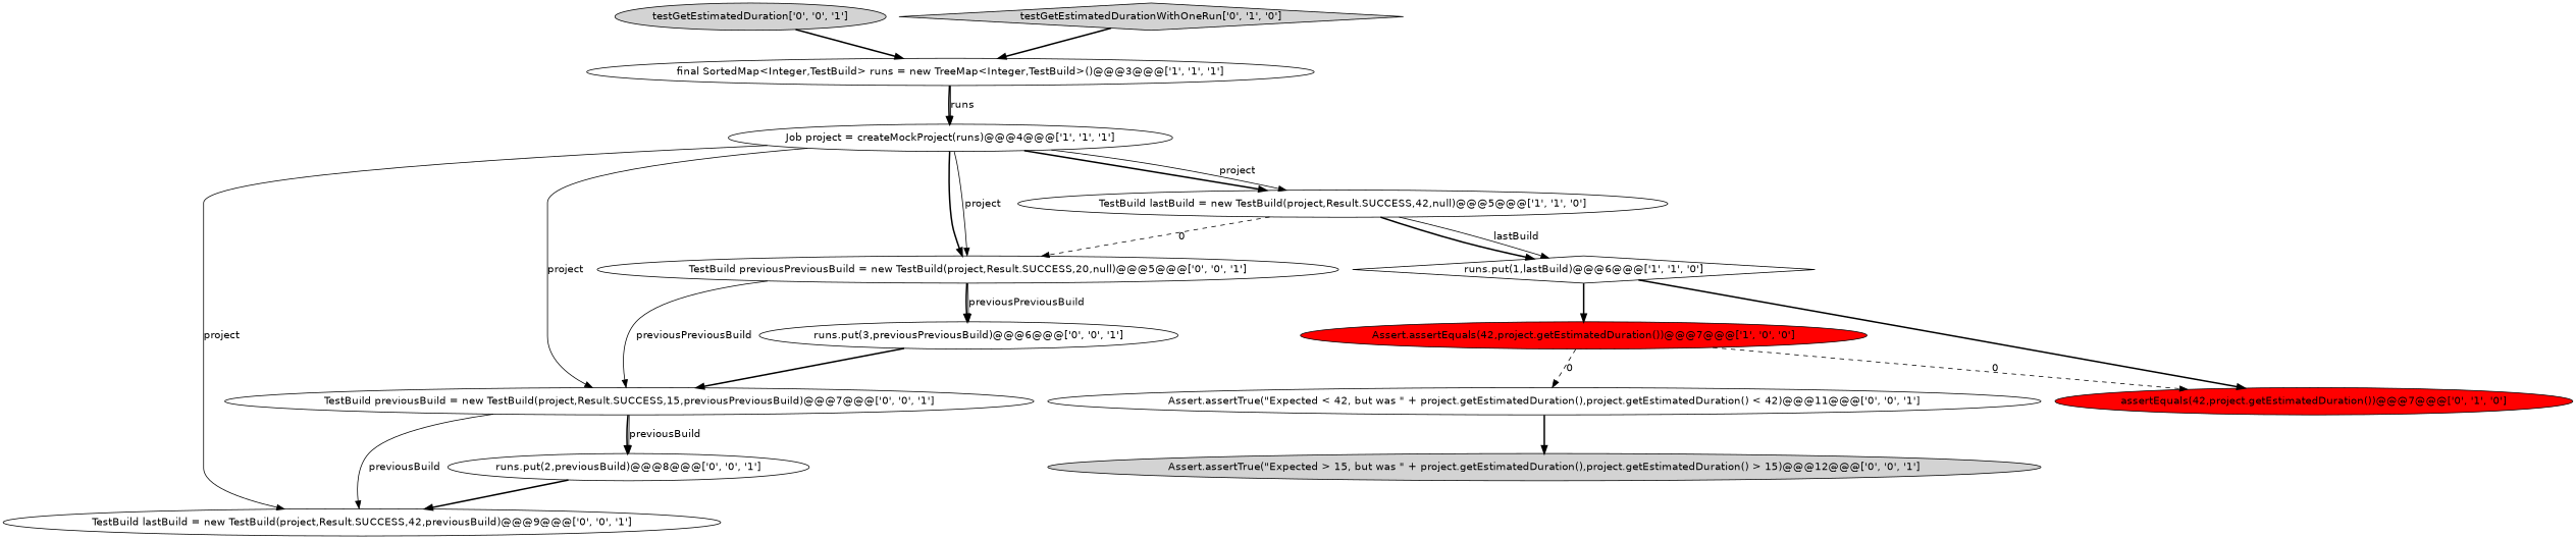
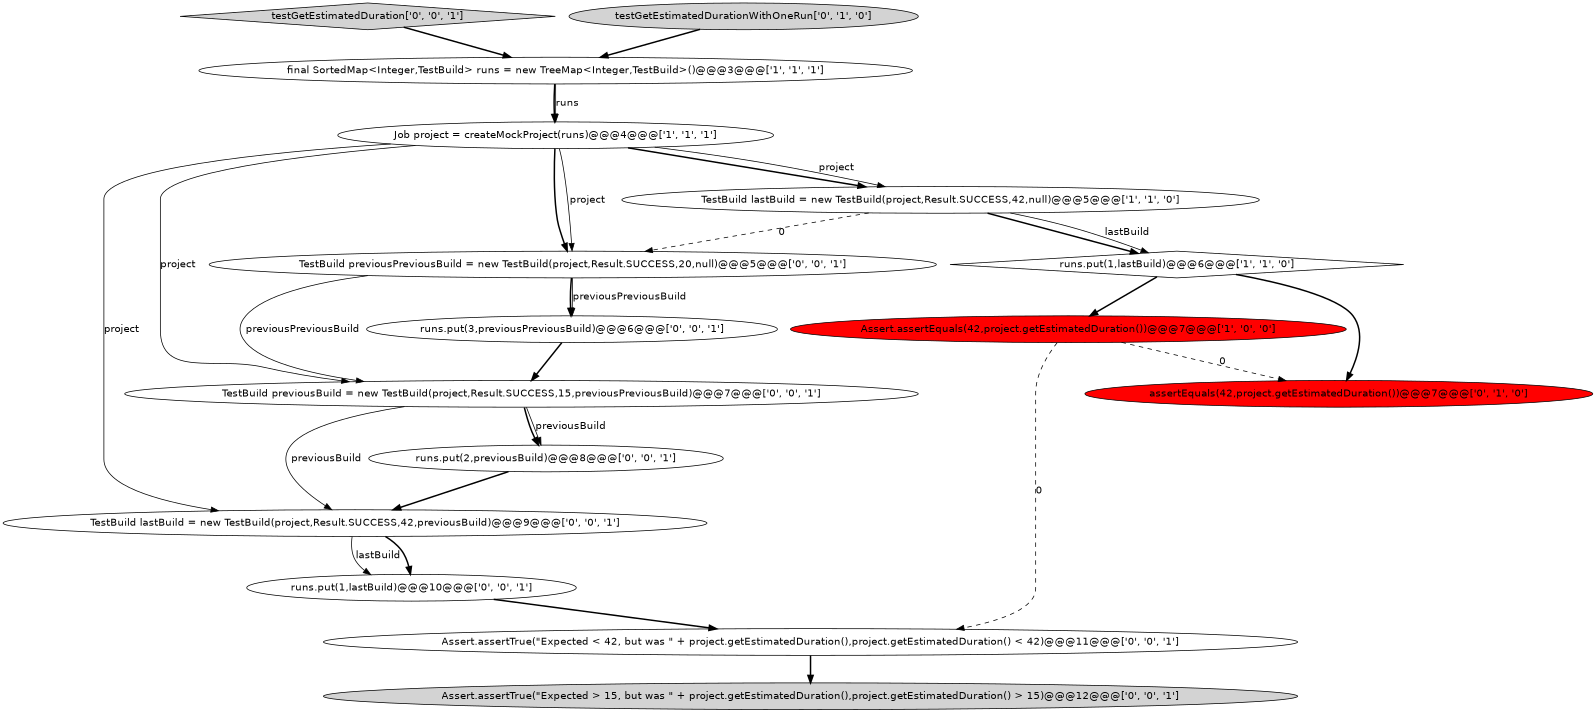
  digraph {
    fontname="DejaVu Sans"
    node [fillcolor=white fontname="DejaVu Sans" shape=ellipse style=filled]
    edge [fontname="DejaVu Sans" style=bold]
    n1 [fillcolor=red label="Assert.assertEquals(42,project.getEstimatedDuration())@@@7@@@['1', '0', '0']"]
    n2 [label="Assert.assertTrue(\"Expected < 42, but was \" + project.getEstimatedDuration(),project.getEstimatedDuration() < 42)@@@11@@@['0', '0', '1']"]
    n3 [fillcolor=red label="assertEquals(42,project.getEstimatedDuration())@@@7@@@['0', '1', '0']"]
    n4 [fillcolor=lightgray label="Assert.assertTrue(\"Expected > 15, but was \" + project.getEstimatedDuration(),project.getEstimatedDuration() > 15)@@@12@@@['0', '0', '1']"]
    n5 [label="final SortedMap<Integer,TestBuild> runs = new TreeMap<Integer,TestBuild>()@@@3@@@['1', '1', '1']"]
    n6 [label="Job project = createMockProject(runs)@@@4@@@['1', '1', '1']"]
    n7 [label="TestBuild lastBuild = new TestBuild(project,Result.SUCCESS,42,previousBuild)@@@9@@@['0', '0', '1']"]
    n8 [label="TestBuild previousBuild = new TestBuild(project,Result.SUCCESS,15,previousPreviousBuild)@@@7@@@['0', '0', '1']"]
    n9 [label="TestBuild previousPreviousBuild = new TestBuild(project,Result.SUCCESS,20,null)@@@5@@@['0', '0', '1']"]
    n10 [label="TestBuild lastBuild = new TestBuild(project,Result.SUCCESS,42,null)@@@5@@@['1', '1', '0']"]
-   n11 [fillcolor=lightgray label="testGetEstimatedDuration['0', '0', '1']"]
+   n11 [fillcolor=lightgray label="testGetEstimatedDuration['0', '0', '1']" shape=diamond]
    n12 [label="runs.put(2,previousBuild)@@@8@@@['0', '0', '1']"]
-   n14 [fillcolor=lightgray label="testGetEstimatedDurationWithOneRun['0', '1', '0']" shape=diamond]
+   n13 [label="runs.put(1,lastBuild)@@@10@@@['0', '0', '1']"]
+   n14 [fillcolor=lightgray label="testGetEstimatedDurationWithOneRun['0', '1', '0']"]
    n15 [label="runs.put(3,previousPreviousBuild)@@@6@@@['0', '0', '1']"]
    n16 [label="runs.put(1,lastBuild)@@@6@@@['1', '1', '0']" shape=diamond]
    n1 -> n2 [label=0 style=dashed]
    n1 -> n3 [label=0 style=dashed]
    n2 -> n4
    n5 -> n6
    n5 -> n6 [label=runs style=solid]
    n6 -> n7 [label=project style=solid]
    n6 -> n8 [label=project style=solid]
    n6 -> n9
    n6 -> n9 [label=project style=solid]
    n6 -> n10
    n6 -> n10 [label=project style=solid]
+   n7 -> n13 [label=lastBuild style=solid]
+   n7 -> n13
    n8 -> n7 [label=previousBuild style=solid]
    n8 -> n12
    n8 -> n12 [label=previousBuild style=solid]
    n9 -> n8 [label=previousPreviousBuild style=solid]
    n9 -> n15
    n9 -> n15 [label=previousPreviousBuild style=solid]
    n10 -> n9 [label=0 style=dashed]
    n10 -> n16
    n10 -> n16 [label=lastBuild style=solid]
    n11 -> n5
    n12 -> n7
+   n13 -> n2
    n14 -> n5
    n15 -> n8
    n16 -> n1
    n16 -> n3
  }
